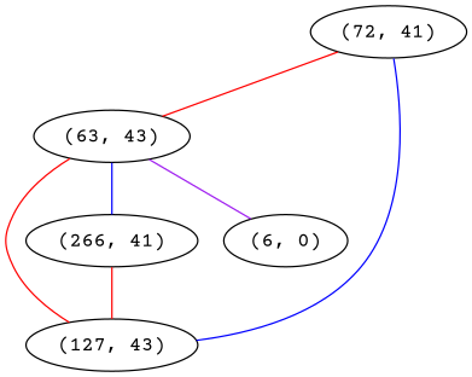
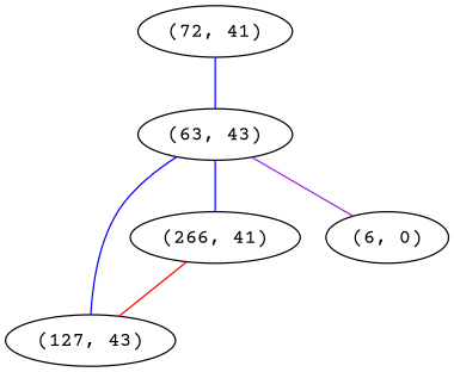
  graph {
    fontname="Courier Prime"
    node [fontname="Courier Prime"]
    edge [color=blue fontname="Courier Prime" weight=3]
    "(72, 41)"
    "(63, 43)"
    "(127, 43)"
    "(266, 41)"
    n5 [label="(6, 0)"]
-   "(72, 41)" -- "(63, 43)" [color=red weight=1]
-   "(72, 41)" -- "(127, 43)"
-   "(63, 43)" -- "(127, 43)" [color=red]
+   "(72, 41)" -- "(63, 43)" [weight=1]
+   "(63, 43)" -- "(127, 43)"
    "(63, 43)" -- "(266, 41)"
    "(63, 43)" -- n5 [color=purple weight=4]
    "(266, 41)" -- "(127, 43)" [color=red weight=1]
  }
